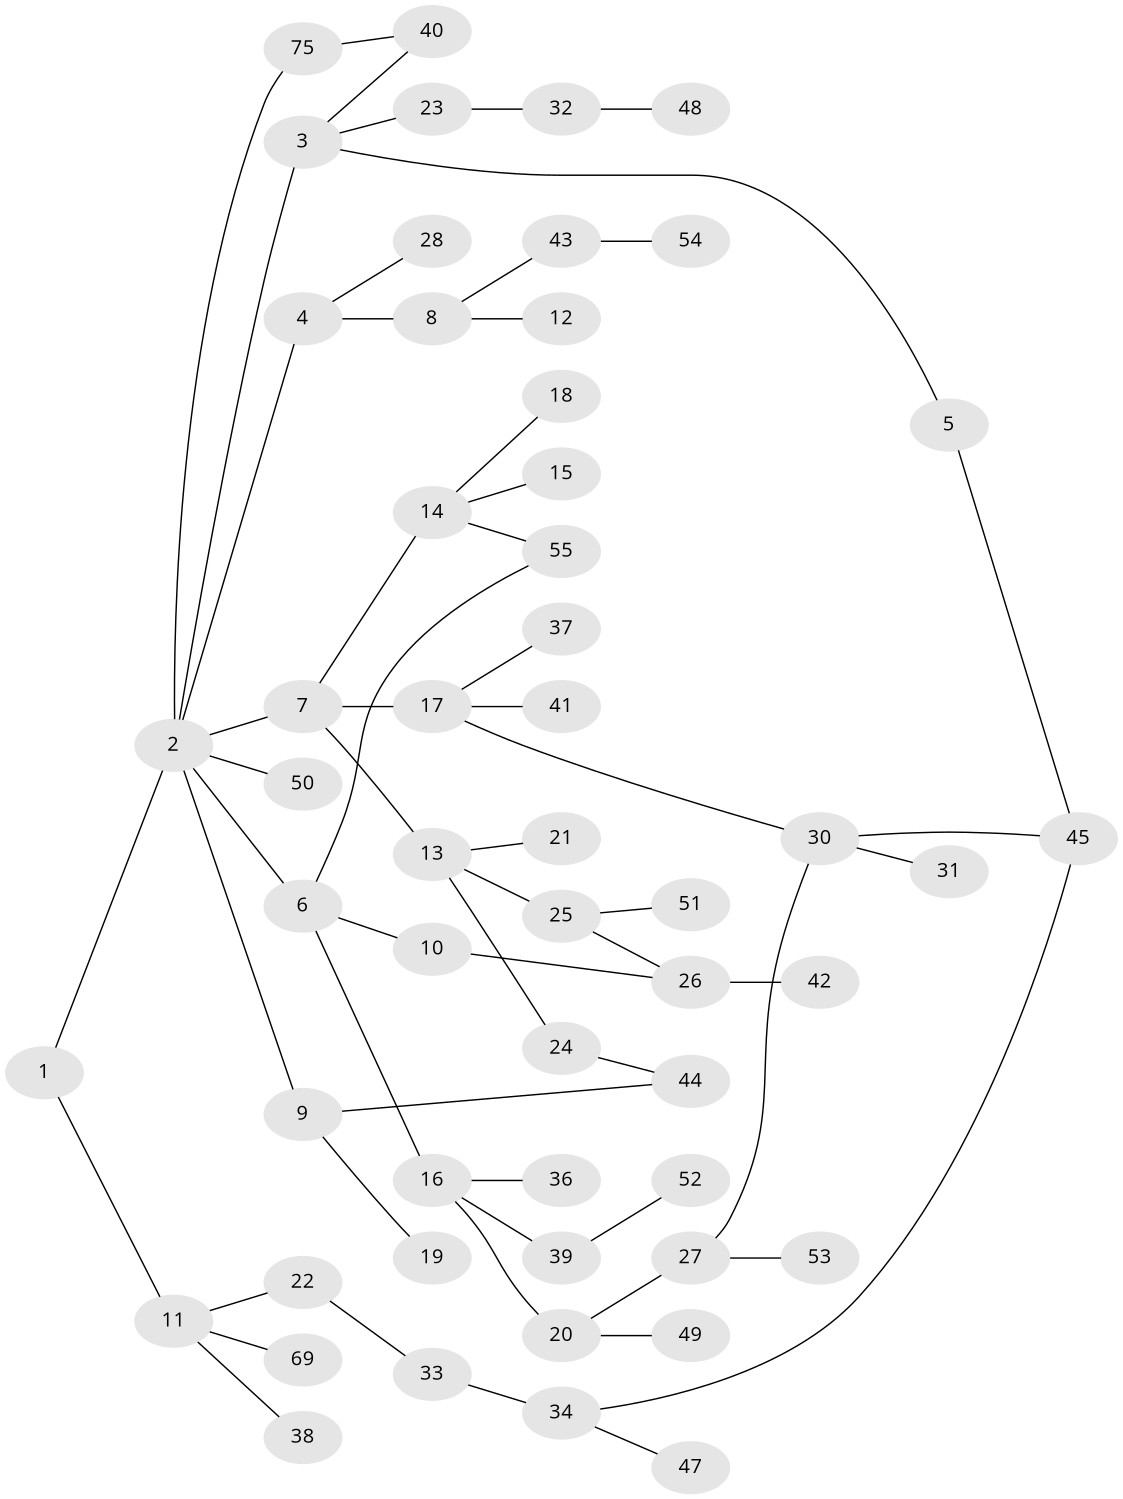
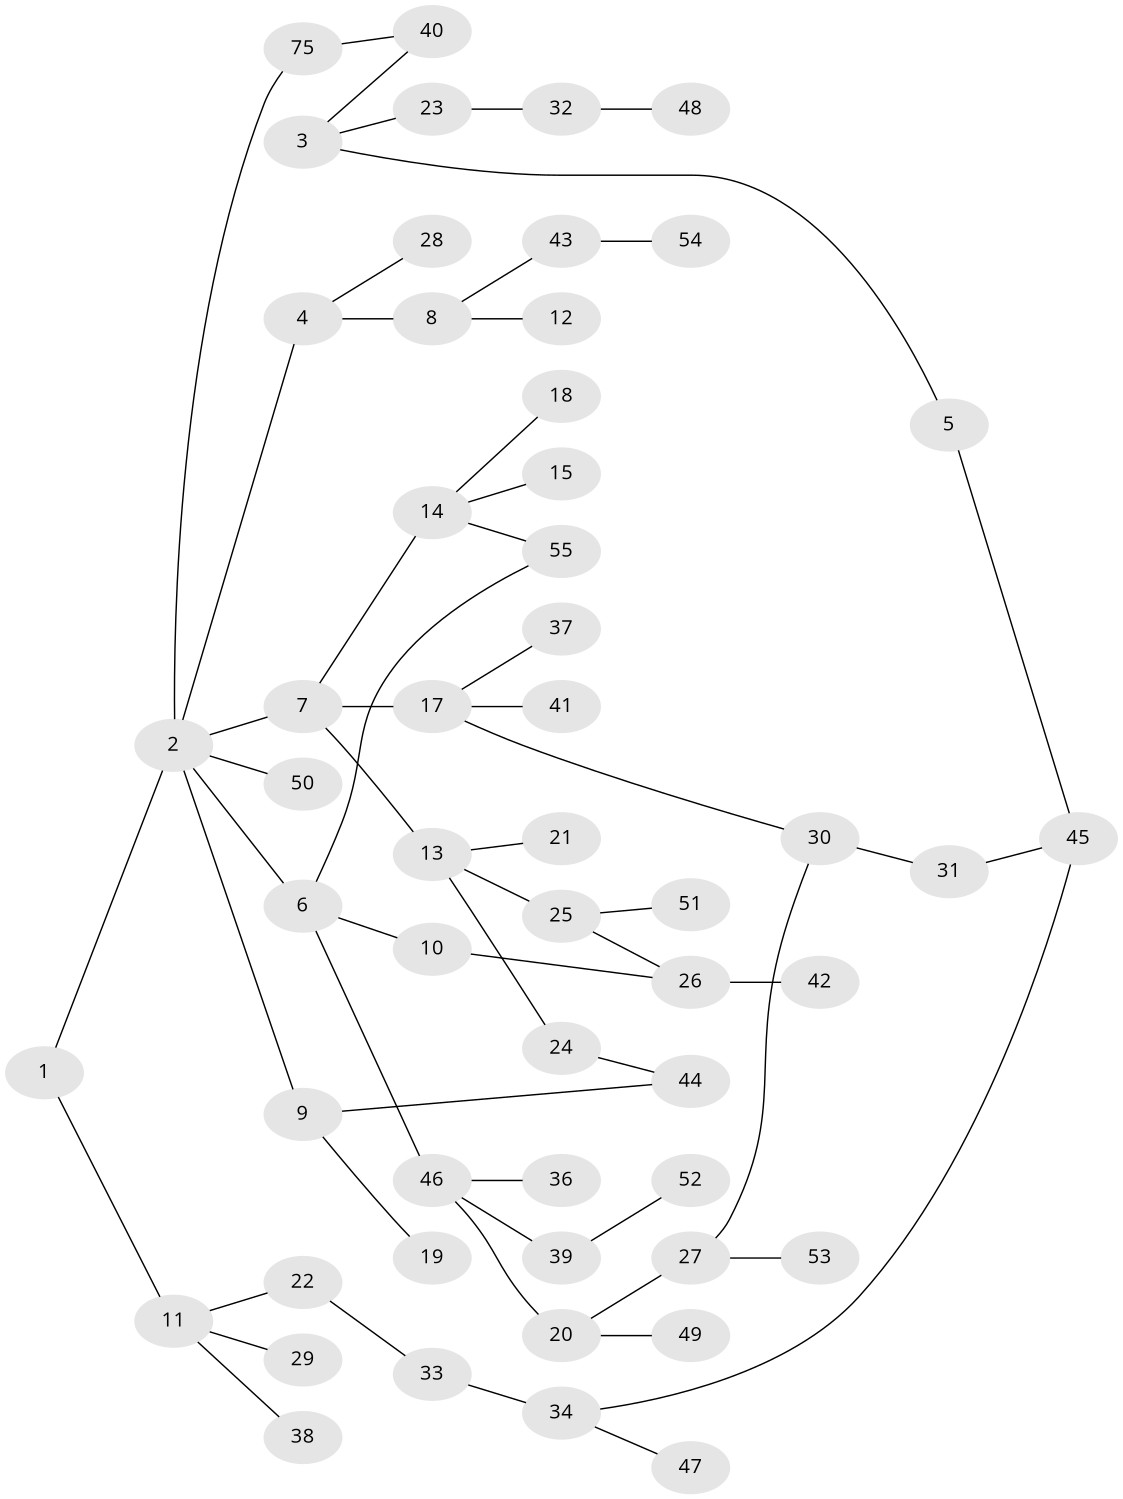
  graph {
    fontname="Open Sans"
    rankdir=LR
    node [color=gray90 fontname="Open Sans" style=filled]
    edge [fontname="Open Sans"]
    1
    2
    11
    3
    4
    6
    7
    9
    n9 [label=75]
    50
    22
-   29 [label=69]
+   29
    38
    33
    5
    23
    40
    8
    28
    10
-   16
+   16 [label=46]
    55
    13
    14
    17
    19
    44
    45
    32
    12
    43
    26
    20
    36
    39
    21
    24
    25
    15
    18
    30
    37
    41
    54
    42
    51
    27
    49
    52
    31
    53
    34
    48
    47
    1 -- 2
    1 -- 11
-   2 -- 3
    2 -- 4
    2 -- 6
    2 -- 7
    2 -- 9
    2 -- n9
    2 -- 50
    11 -- 22
    11 -- 29
    11 -- 38
    3 -- 5
    3 -- 23
    3 -- 40
    4 -- 8
    4 -- 28
    6 -- 10
    6 -- 16
    6 -- 55
    7 -- 13
    7 -- 14
    7 -- 17
    9 -- 19
    9 -- 44
    n9 -- 40
    22 -- 33
    33 -- 34
    5 -- 45
    23 -- 32
    8 -- 12
    8 -- 43
    10 -- 26
    16 -- 20
    16 -- 36
    16 -- 39
    13 -- 21
    13 -- 24
    13 -- 25
    14 -- 55
    14 -- 15
    14 -- 18
    17 -- 30
    17 -- 37
    17 -- 41
    32 -- 48
    43 -- 54
    26 -- 42
    20 -- 27
    20 -- 49
    39 -- 52
    24 -- 44
    25 -- 26
    25 -- 51
-   30 -- 45
+   31 -- 45
    30 -- 31
    27 -- 30
    27 -- 53
    34 -- 45
    34 -- 47
  }
